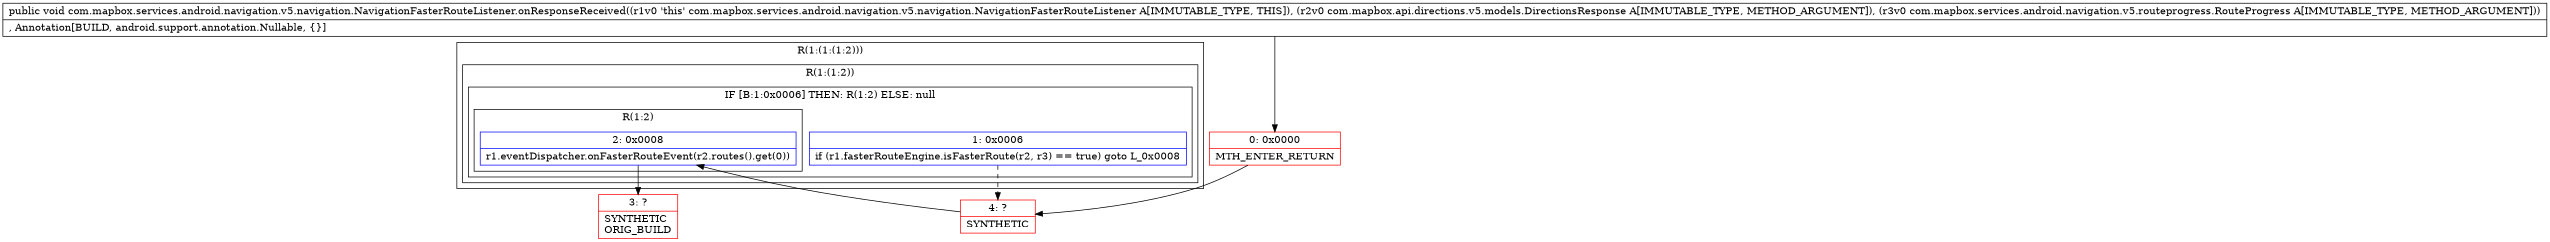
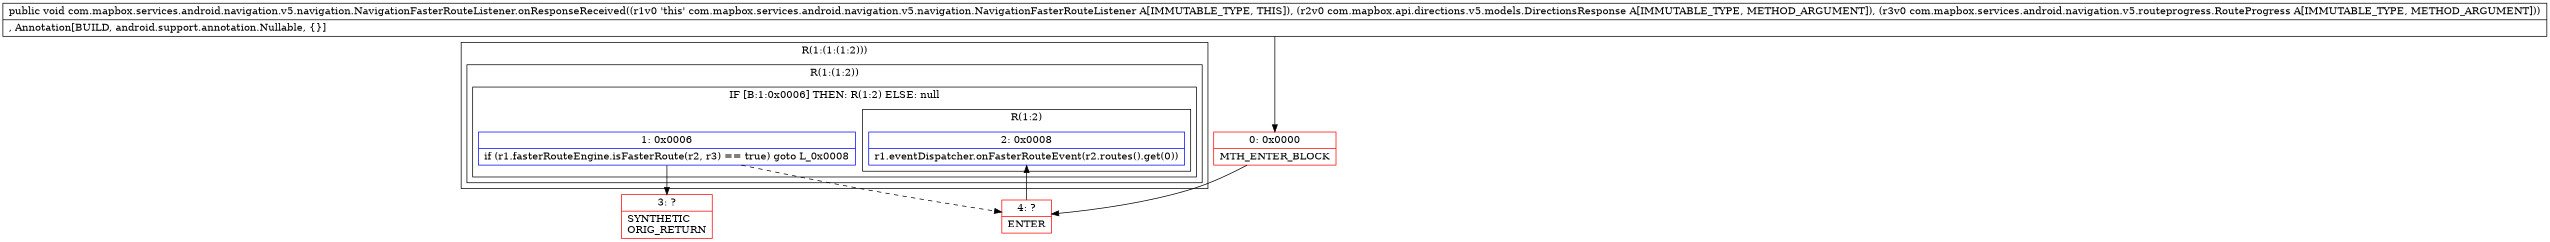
  digraph {
    node [color=red shape=record]
    n1 [color=blue label="{2\:\ 0x0008|r1.eventDispatcher.onFasterRouteEvent(r2.routes().get(0))\l}"]
    n2 [color=blue label="{1\:\ 0x0006|if (r1.fasterRouteEngine.isFasterRoute(r2, r3) == true) goto L_0x0008\l}"]
-   n3 [label="{3\:\ ?|SYNTHETIC\lORIG_BUILD\l}"]
-   n4 [label="{4\:\ ?|SYNTHETIC\l}"]
-   n5 [label="{0\:\ 0x0000|MTH_ENTER_RETURN\l}"]
+   n3 [label="{3\:\ ?|SYNTHETIC\lORIG_RETURN\l}"]
+   n4 [label="{4\:\ ?|ENTER\l}"]
+   n5 [label="{0\:\ 0x0000|MTH_ENTER_BLOCK\l}"]
    n6 [label="{public void com.mapbox.services.android.navigation.v5.navigation.NavigationFasterRouteListener.onResponseReceived((r1v0 'this' com.mapbox.services.android.navigation.v5.navigation.NavigationFasterRouteListener A[IMMUTABLE_TYPE, THIS]), (r2v0 com.mapbox.api.directions.v5.models.DirectionsResponse A[IMMUTABLE_TYPE, METHOD_ARGUMENT]), (r3v0 com.mapbox.services.android.navigation.v5.routeprogress.RouteProgress A[IMMUTABLE_TYPE, METHOD_ARGUMENT]))  | , Annotation[BUILD, android.support.annotation.Nullable, \{\}]\l}" color=""]
    subgraph cluster_1 {
      label="R(1:(1:(1:2)))"
      subgraph cluster_2 {
        label="R(1:(1:2))"
        subgraph cluster_3 {
          label="IF [B:1:0x0006] THEN: R(1:2) ELSE: null"
          n2
          subgraph cluster_4 {
            label="R(1:2)"
            n1
          }
        }
      }
    }
-   n1 -> n3
+   n2 -> n3
    n2 -> n4 [style=dashed]
    n4 -> n1
    n5 -> n4
    n6 -> n5
  }
